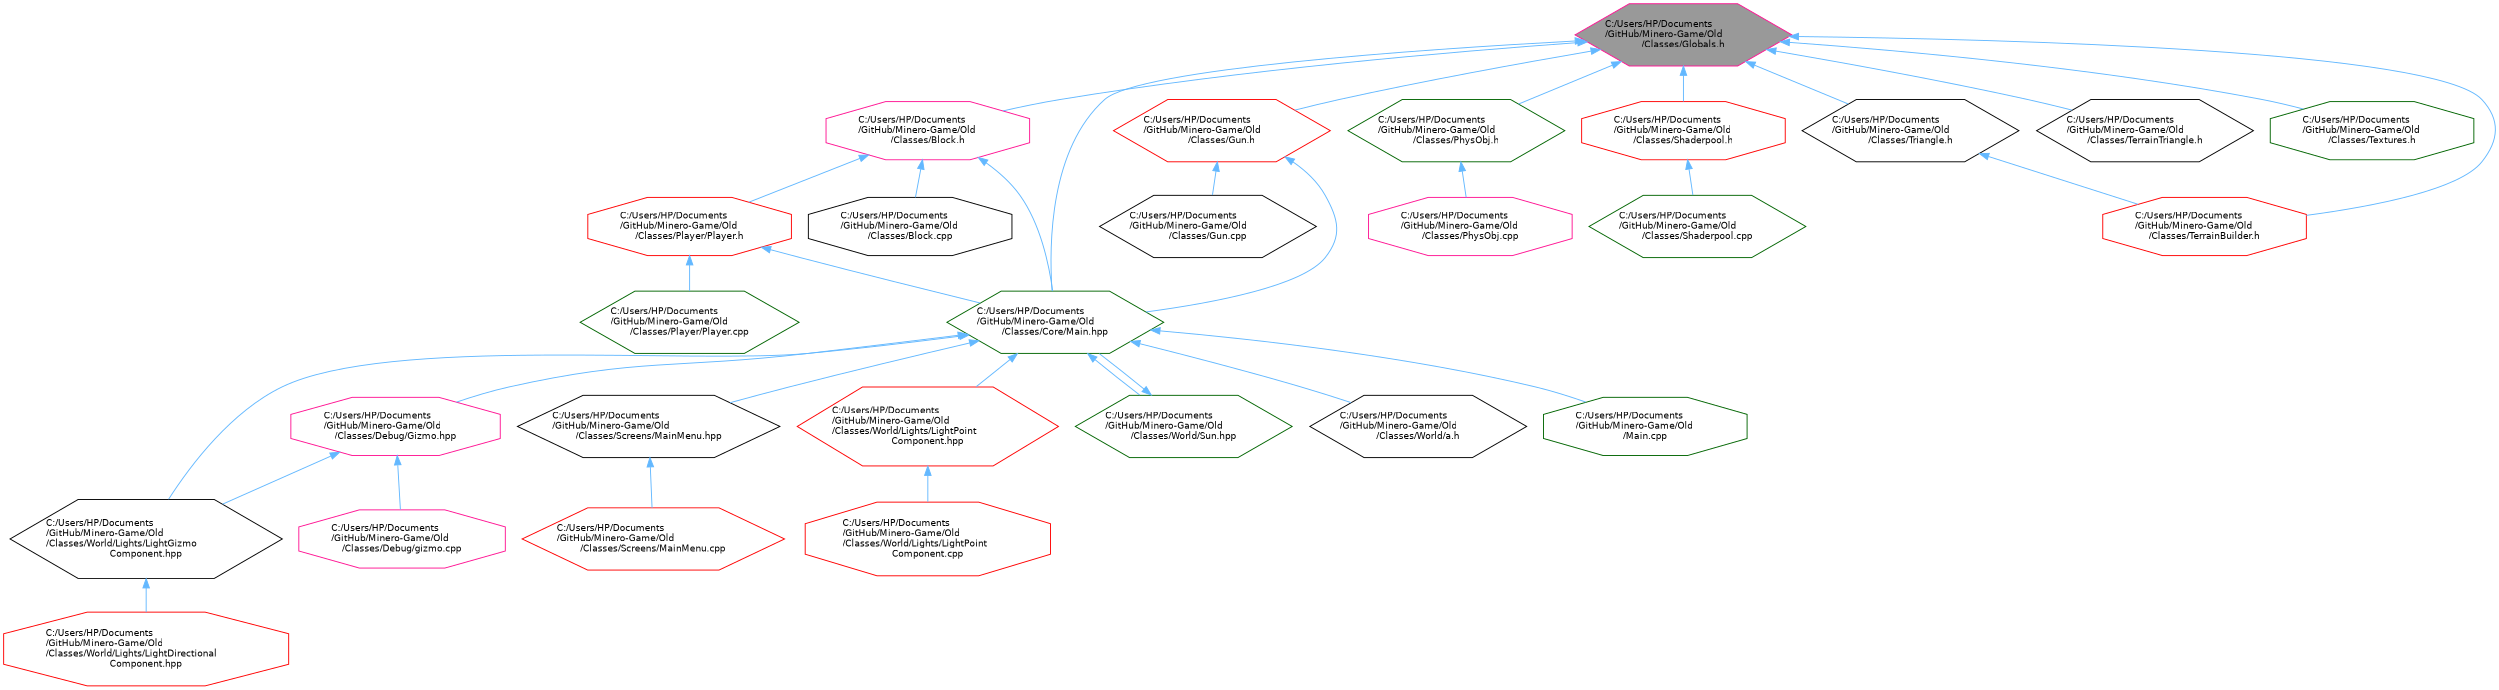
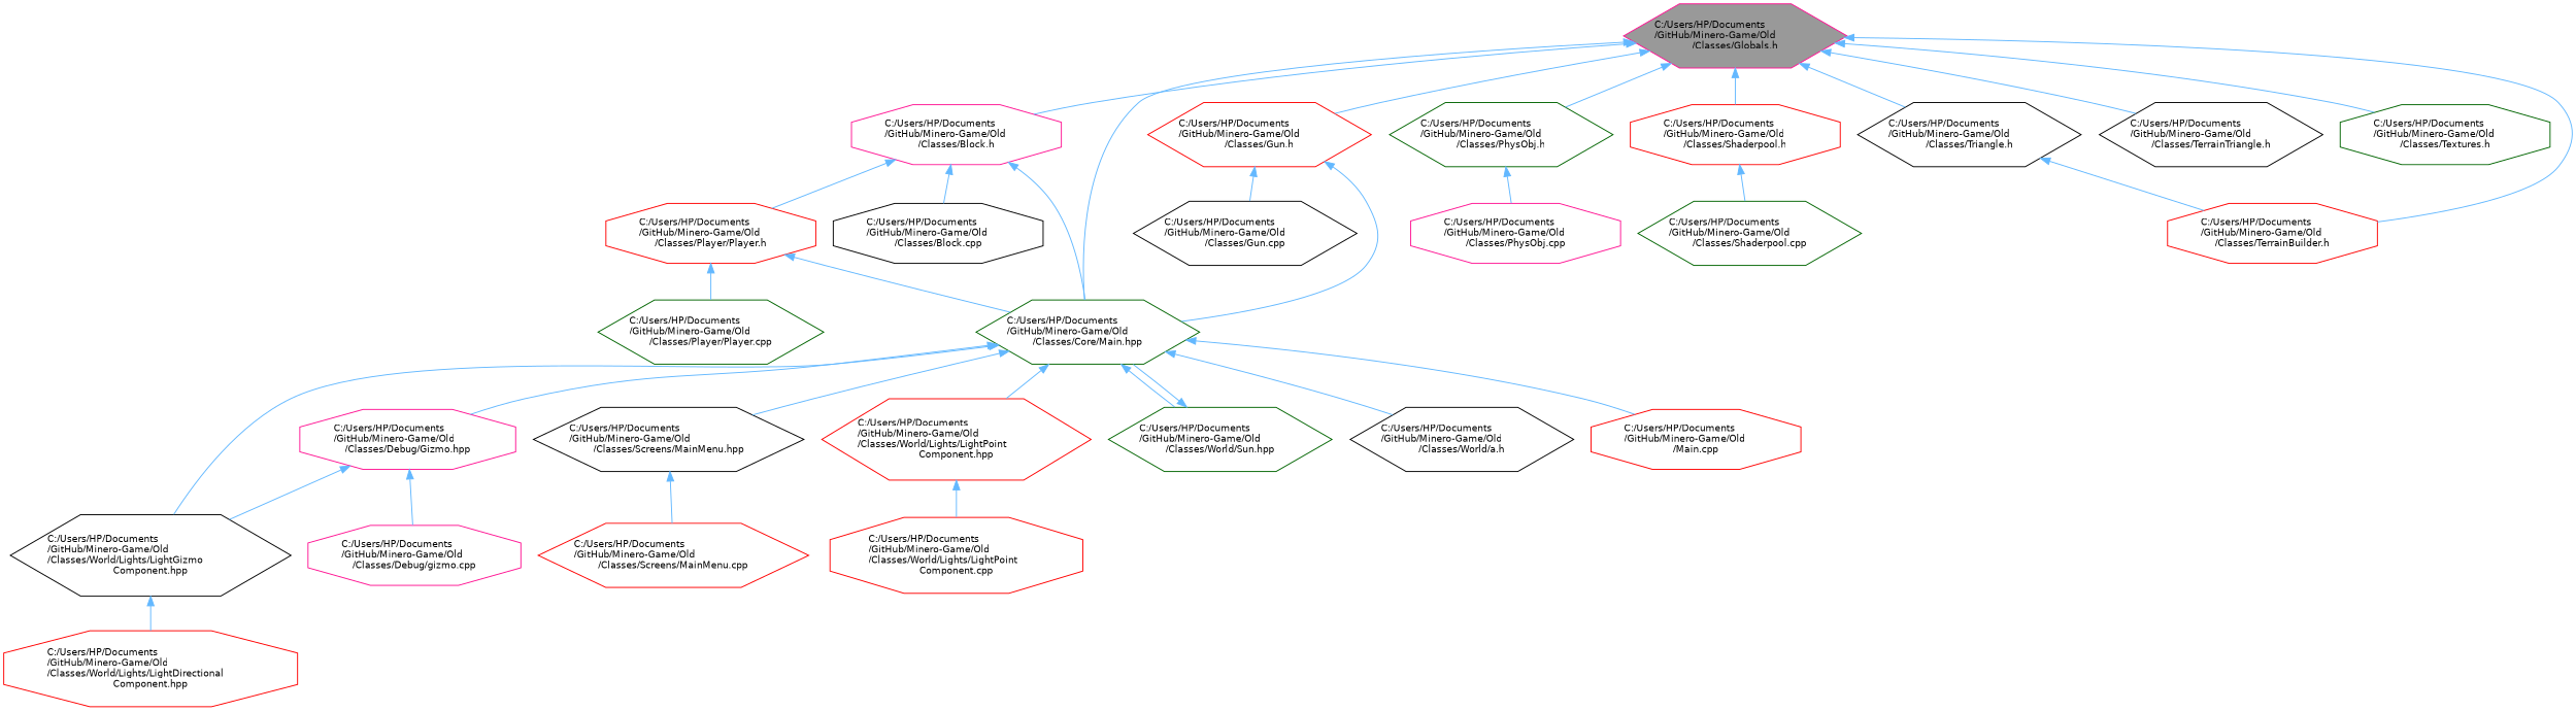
  digraph {
    node [color=red fillcolor=white fontname=Helvetica fontsize=10 shape=hexagon style=filled]
    edge [color=steelblue1 dir=back fontname=Helvetica fontsize=10 labelfontname=Helvetica labelfontsize=10 style=solid]
    n1 [color=deeppink fillcolor=grey60 fontcolor=black height=0.2 label="C:/Users/HP/Documents\l/GitHub/Minero-Game/Old\l/Classes/Globals.h" width=0.4]
    n2 [color=deeppink height=0.2 label="C:/Users/HP/Documents\l/GitHub/Minero-Game/Old\l/Classes/Block.h" shape=octagon width=0.4]
    n3 [color=darkgreen height=0.2 label="C:/Users/HP/Documents\l/GitHub/Minero-Game/Old\l/Classes/Core/Main.hpp" width=0.4]
    n4 [height=0.2 label="C:/Users/HP/Documents\l/GitHub/Minero-Game/Old\l/Classes/Gun.h" width=0.4]
    n5 [color=darkgreen height=0.2 label="C:/Users/HP/Documents\l/GitHub/Minero-Game/Old\l/Classes/PhysObj.h" width=0.4]
    n6 [height=0.2 label="C:/Users/HP/Documents\l/GitHub/Minero-Game/Old\l/Classes/Shaderpool.h" shape=octagon width=0.4]
    n7 [height=0.2 label="C:/Users/HP/Documents\l/GitHub/Minero-Game/Old\l/Classes/TerrainBuilder.h" shape=octagon width=0.4]
    n8 [color=black height=0.2 label="C:/Users/HP/Documents\l/GitHub/Minero-Game/Old\l/Classes/TerrainTriangle.h" width=0.4]
    n9 [color=darkgreen height=0.2 label="C:/Users/HP/Documents\l/GitHub/Minero-Game/Old\l/Classes/Textures.h" shape=octagon width=0.4]
    n10 [color=black height=0.2 label="C:/Users/HP/Documents\l/GitHub/Minero-Game/Old\l/Classes/Triangle.h" width=0.4]
    n11 [color=black height=0.2 label="C:/Users/HP/Documents\l/GitHub/Minero-Game/Old\l/Classes/Block.cpp" shape=octagon width=0.4]
    n12 [height=0.2 label="C:/Users/HP/Documents\l/GitHub/Minero-Game/Old\l/Classes/Player/Player.h" shape=octagon width=0.4]
    n13 [color=deeppink height=0.2 label="C:/Users/HP/Documents\l/GitHub/Minero-Game/Old\l/Classes/Debug/Gizmo.hpp" shape=octagon width=0.4]
    n14 [color=black height=0.2 label="C:/Users/HP/Documents\l/GitHub/Minero-Game/Old\l/Classes/World/Lights/LightGizmo\lComponent.hpp" width=0.4]
    n15 [color=black height=0.2 label="C:/Users/HP/Documents\l/GitHub/Minero-Game/Old\l/Classes/Screens/MainMenu.hpp" width=0.4]
    n16 [height=0.2 label="C:/Users/HP/Documents\l/GitHub/Minero-Game/Old\l/Classes/World/Lights/LightPoint\lComponent.hpp" width=0.4]
    n17 [color=darkgreen height=0.2 label="C:/Users/HP/Documents\l/GitHub/Minero-Game/Old\l/Classes/World/Sun.hpp" width=0.4]
    n18 [color=black height=0.2 label="C:/Users/HP/Documents\l/GitHub/Minero-Game/Old\l/Classes/World/a.h" width=0.4]
-   n19 [color=darkgreen height=0.2 label="C:/Users/HP/Documents\l/GitHub/Minero-Game/Old\l/Main.cpp" shape=octagon width=0.4]
+   n19 [height=0.2 label="C:/Users/HP/Documents\l/GitHub/Minero-Game/Old\l/Main.cpp" shape=octagon width=0.4]
    n20 [color=deeppink height=0.2 label="C:/Users/HP/Documents\l/GitHub/Minero-Game/Old\l/Classes/Debug/gizmo.cpp" shape=octagon width=0.4]
    n21 [height=0.2 label="C:/Users/HP/Documents\l/GitHub/Minero-Game/Old\l/Classes/World/Lights/LightDirectional\lComponent.hpp" shape=octagon width=0.4]
    n22 [height=0.2 label="C:/Users/HP/Documents\l/GitHub/Minero-Game/Old\l/Classes/Screens/MainMenu.cpp" width=0.4]
    n23 [height=0.2 label="C:/Users/HP/Documents\l/GitHub/Minero-Game/Old\l/Classes/World/Lights/LightPoint\lComponent.cpp" shape=octagon width=0.4]
    n24 [color=darkgreen height=0.2 label="C:/Users/HP/Documents\l/GitHub/Minero-Game/Old\l/Classes/Player/Player.cpp" width=0.4]
    n25 [color=black height=0.2 label="C:/Users/HP/Documents\l/GitHub/Minero-Game/Old\l/Classes/Gun.cpp" width=0.4]
    n26 [color=deeppink height=0.2 label="C:/Users/HP/Documents\l/GitHub/Minero-Game/Old\l/Classes/PhysObj.cpp" shape=octagon width=0.4]
    n27 [color=darkgreen height=0.2 label="C:/Users/HP/Documents\l/GitHub/Minero-Game/Old\l/Classes/Shaderpool.cpp" width=0.4]
    n1 -> n2
    n1 -> n3
    n1 -> n4
    n1 -> n5
    n1 -> n6
    n1 -> n7
    n1 -> n8
    n1 -> n9
    n1 -> n10
    n2 -> n3
    n2 -> n11
    n2 -> n12
    n3 -> n13
    n3 -> n14
    n3 -> n15
    n3 -> n16
    n3 -> n17
    n3 -> n18
    n3 -> n19
    n4 -> n3
    n4 -> n25
    n5 -> n26
    n6 -> n27
    n10 -> n7
    n12 -> n3
    n12 -> n24
    n13 -> n14
    n13 -> n20
    n14 -> n21
    n15 -> n22
    n16 -> n23
    n17 -> n3
  }
